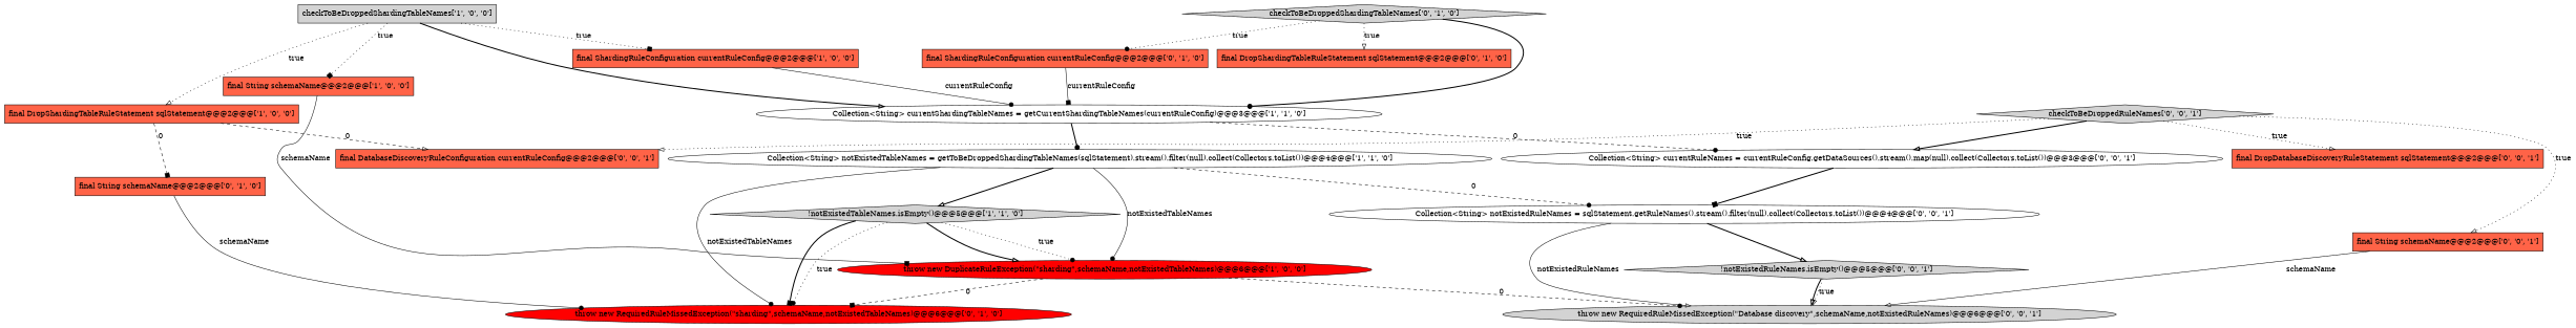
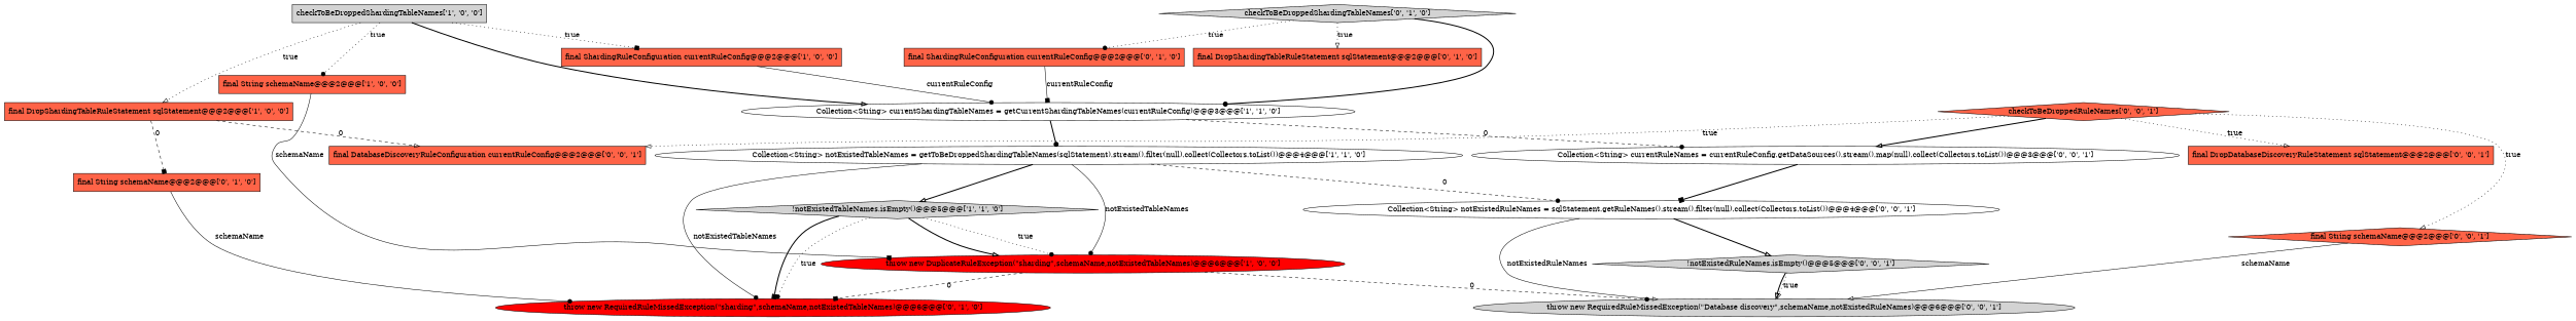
  digraph {
    node [fillcolor=tomato shape=box style=filled]
    edge [arrowhead=onormal style=dotted]
    n1 [fillcolor=lightgray label="checkToBeDroppedShardingTableNames['1', '0', '0']"]
    n2 [label="final ShardingRuleConfiguration currentRuleConfig@@@2@@@['1', '0', '0']"]
    n3 [fillcolor=white label="Collection<String> currentShardingTableNames = getCurrentShardingTableNames(currentRuleConfig)@@@3@@@['1', '1', '0']" shape=ellipse]
    n4 [label="final String schemaName@@@2@@@['1', '0', '0']"]
    n5 [label="final DropShardingTableRuleStatement sqlStatement@@@2@@@['1', '0', '0']"]
    n6 [fillcolor=white label="Collection<String> notExistedTableNames = getToBeDroppedShardingTableNames(sqlStatement).stream().filter(null).collect(Collectors.toList())@@@4@@@['1', '1', '0']" shape=ellipse]
    n7 [fillcolor=white label="Collection<String> currentRuleNames = currentRuleConfig.getDataSources().stream().map(null).collect(Collectors.toList())@@@3@@@['0', '0', '1']" shape=ellipse]
    n8 [fillcolor=red label="throw new DuplicateRuleException(\"sharding\",schemaName,notExistedTableNames)@@@6@@@['1', '0', '0']" shape=ellipse]
    n9 [label="final String schemaName@@@2@@@['0', '1', '0']"]
    n10 [label="final DatabaseDiscoveryRuleConfiguration currentRuleConfig@@@2@@@['0', '0', '1']"]
    n11 [label="final DropShardingTableRuleStatement sqlStatement@@@2@@@['0', '1', '0']"]
    n12 [fillcolor=red label="throw new RequiredRuleMissedException(\"sharding\",schemaName,notExistedTableNames)@@@6@@@['0', '1', '0']" shape=ellipse]
    n13 [fillcolor=white label="Collection<String> notExistedRuleNames = sqlStatement.getRuleNames().stream().filter(null).collect(Collectors.toList())@@@4@@@['0', '0', '1']" shape=ellipse]
    n14 [fillcolor=lightgray label="!notExistedTableNames.isEmpty()@@@5@@@['1', '1', '0']" shape=diamond]
    n15 [fillcolor=lightgray label="!notExistedRuleNames.isEmpty()@@@5@@@['0', '0', '1']" shape=diamond]
    n16 [fillcolor=lightgray label="throw new RequiredRuleMissedException(\"Database discovery\",schemaName,notExistedRuleNames)@@@6@@@['0', '0', '1']" shape=ellipse]
    n17 [fillcolor=lightgray label="checkToBeDroppedShardingTableNames['0', '1', '0']" shape=diamond]
    n18 [label="final ShardingRuleConfiguration currentRuleConfig@@@2@@@['0', '1', '0']"]
    n19 [label="final DropDatabaseDiscoveryRuleStatement sqlStatement@@@2@@@['0', '0', '1']"]
-   n20 [fillcolor=lightgray label="checkToBeDroppedRuleNames['0', '0', '1']" shape=diamond]
-   n21 [label="final String schemaName@@@2@@@['0', '0', '1']"]
+   n20 [label="checkToBeDroppedRuleNames['0', '0', '1']" shape=diamond]
+   n21 [label="final String schemaName@@@2@@@['0', '0', '1']" shape=diamond]
    n1 -> n2 [arrowhead=box label=true]
    n1 -> n3 [style=bold]
-   n1 -> n4 [arrowhead=box label=true]
+   n1 -> n4 [arrowhead=dot label=true]
    n1 -> n5 [label=true]
    n2 -> n3 [arrowhead=dot label=currentRuleConfig style=solid]
    n3 -> n6 [arrowhead=dot style=bold]
    n3 -> n7 [arrowhead=dot label=0 style=dashed]
    n4 -> n8 [arrowhead=box label=schemaName style=solid]
    n5 -> n9 [arrowhead=box label=0 style=dashed]
    n5 -> n10 [label=0 style=dashed]
    n6 -> n8 [arrowhead=dot label=notExistedTableNames style=solid]
    n6 -> n12 [arrowhead=dot label=notExistedTableNames style=solid]
    n6 -> n13 [arrowhead=dot label=0 style=dashed]
    n6 -> n14 [style=bold]
    n7 -> n13 [arrowhead=box style=bold]
    n8 -> n12 [arrowhead=box label=0 style=dashed]
    n8 -> n16 [arrowhead=dot label=0 style=dashed]
    n9 -> n12 [arrowhead=dot label=schemaName style=solid]
    n13 -> n15 [style=bold]
    n13 -> n16 [label=notExistedRuleNames style=solid]
    n14 -> n8 [arrowhead=dot label=true]
    n14 -> n8 [style=bold]
    n14 -> n12 [arrowhead=dot label=true]
    n14 -> n12 [arrowhead=box style=bold]
    n15 -> n16 [label=true]
    n15 -> n16 [style=bold]
    n17 -> n3 [arrowhead=dot style=bold]
    n17 -> n11 [label=true]
    n17 -> n18 [arrowhead=dot label=true]
    n18 -> n3 [arrowhead=box label=currentRuleConfig style=solid]
    n20 -> n7 [style=bold]
    n20 -> n10 [label=true]
    n20 -> n19 [label=true]
    n20 -> n21 [label=true]
    n21 -> n16 [label=schemaName style=solid]
  }
